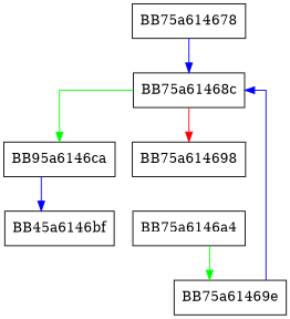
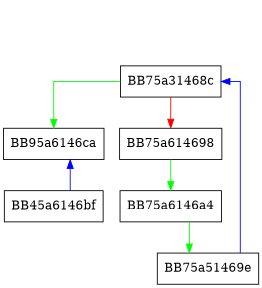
  digraph {
    splines=ortho
    node [shape=box]
    edge [color=blue]
-   BB75a614678
-   BB75a61468c
+   BB75a61468c [label=BB75a31468c]
    n3 [label=BB95a6146ca]
    BB75a614698
    n5 [label=BB45a6146bf]
    BB75a6146a4
-   BB75a61469e
-   BB75a614678 -> BB75a61468c
+   BB75a61469e [label=BB75a51469e]
    BB75a61468c -> n3 [color=green]
    BB75a61468c -> BB75a614698 [color=red]
-   n3 -> n5
+   n5 -> n3
+   BB75a614698 -> BB75a6146a4 [color=green]
    BB75a6146a4 -> BB75a61469e [color=green]
    BB75a61469e -> BB75a61468c
  }
